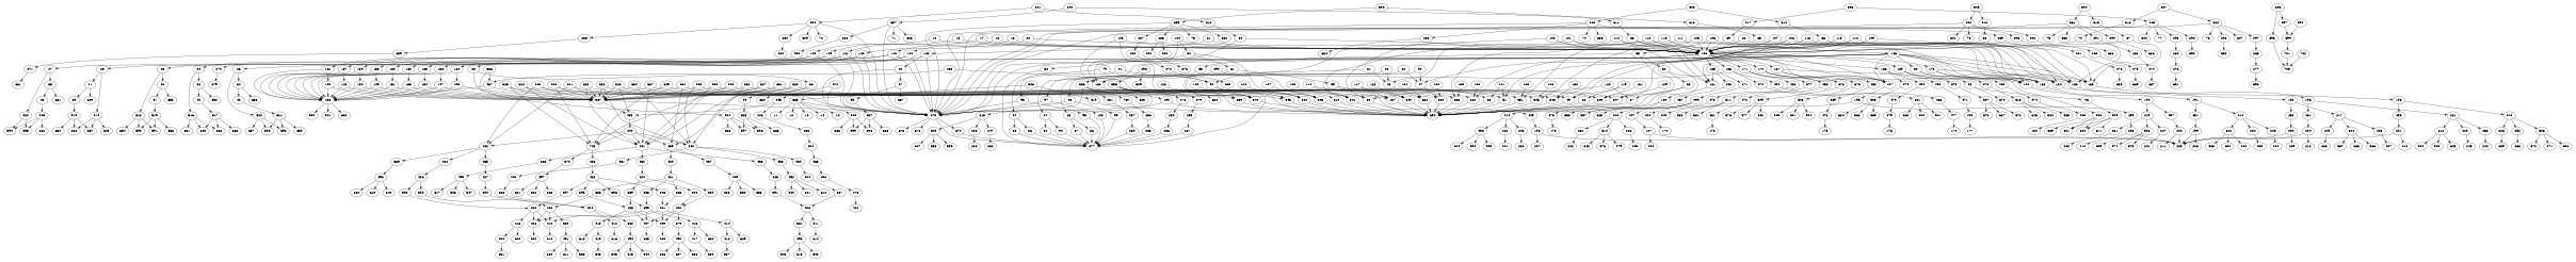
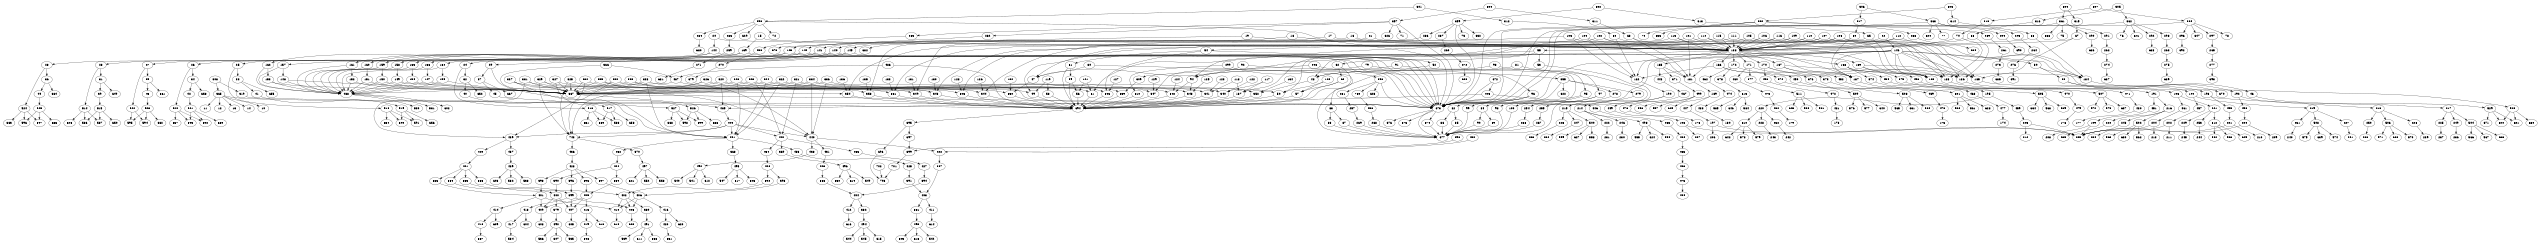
  digraph {
    365
    10
    11
    12
    13
    14
    673
    677
    674
    675
    676
    139
    23
    157
    31
    514
    488
    148
    39
    649
    586
    587
    648
    140
    24
    158
    32
    516
    149
    40
    652
    588
    589
    651
    141
    25
    159
    33
    518
    150
    41
    655
    590
    591
    654
    142
    26
    160
    34
    520
    151
    42
    658
    592
    593
    657
    143
    27
    161
    35
    522
    152
    43
    661
    594
    595
    144
    28
    162
    36
    524
    153
    44
    664
    596
    597
    663
    145
    29
    163
    37
    526
    154
    45
    667
    598
    599
    666
    146
    30
    164
    181
    182
    183
    184
    185
    186
    187
    188
    38
    528
    155
    189
    190
    191
    192
    193
    194
    195
    196
    46
    670
    600
    601
    669
    515
    517
    519
    521
    523
    525
    527
    529
    650
    653
    656
    659
    662
    665
    668
    671
    110
    47
    138
    350
    156
    165
    166
    167
    168
    169
    170
    171
    172
    694
    92
    96
    99
    80
    83
    87
    88
    112
    48
    352
    93
    97
    100
    81
    84
    89
    90
    330
    49
    367
    n166 [label=743]
    485
    370
    436
    695
    119
    58
    108
    336
    50
    440
    430
    431
    438
    120
    57
    114
    338
    51
    441
    368
    432
    433
    121
    56
    116
    54
    52
    61
    345
    59
    55
    53
    62
    347
    60
    104
    106
    311
    63
    312
    64
    313
    65
    314
    66
    315
    67
    316
    68
    317
    69
    318
    70
    357
    71
    283
    282
    626
    258
    678
    358
    72
    285
    284
    629
    259
    680
    359
    73
    287
    286
    632
    260
    682
    360
    74
    289
    288
    635
    261
    684
    361
    75
    291
    290
    638
    262
    686
    362
    76
    293
    292
    641
    263
    688
    363
    77
    295
    294
    644
    264
    690
    364
    78
    297
    296
    647
    265
    692
    79
    82
    94
    85
    86
    342
    343
    102
    91
    95
    98
    118
    137
    341
    117
    340
    101
    147
    371
    448
    372
    450
    373
    452
    374
    454
    375
    456
    376
    458
    377
    460
    378
    462
    115
    354
    113
    353
    111
    351
    109
    349
    107
    348
    105
    346
    103
    344
    22
    21
    20
    19
    18
    17
    16
    15
    530
    531
    602
    499
    467
    501
    468
    503
    469
    505
    470
    507
    471
    509
    472
    511
    473
    513
    474
    476
    173
    477
    174
    478
    175
    479
    176
    480
    177
    481
    178
    482
    179
    483
    180
    447
    214
    449
    215
    451
    216
    453
    217
    455
    218
    457
    219
    459
    220
    461
    221
    197
    222
    246
    498
    198
    223
    247
    500
    199
    224
    248
    502
    200
    225
    249
    504
    201
    226
    250
    506
    202
    227
    251
    508
    203
    228
    252
    510
    204
    229
    253
    512
    205
    206
    207
    208
    209
    210
    211
    212
    213
    231
    230
    554
    555
    624
    233
    232
    558
    559
    627
    235
    234
    562
    563
    630
    237
    236
    566
    567
    633
    239
    238
    570
    571
    636
    241
    240
    574
    575
    639
    243
    242
    578
    579
    642
    245
    244
    582
    583
    645
    278
    254
    266
    279
    255
    267
    n470 [label=780]
    256
    268
    281
    257
    269
    270
    679
    271
    681
    272
    683
    273
    685
    274
    687
    275
    689
    276
    691
    277
    693
    355
    622
    356
    623
    298
    309
    339
    299
    310
    300
    301
    302
    303
    304
    305
    306
    307
    308
    319
    320
    444
    321
    442
    369
    434
    435
    122
    322
    123
    323
    124
    324
    125
    325
    126
    326
    127
    327
    128
    328
    129
    329
    130
    331
    439
    429
    437
    131
    332
    132
    333
    133
    334
    134
    335
    135
    337
    136
    366
    487
    495
    424
    425
    546
    547
    617
    496
    426
    427
    549
    550
    619
    497
    428
    552
    553
    621
    556
    557
    625
    560
    561
    628
    564
    565
    631
    568
    569
    634
    572
    573
    637
    576
    577
    640
    580
    581
    643
    584
    585
    646
    400
    379
    407
    409
    490
    605
    608
    535
    536
    607
    402
    380
    408
    410
    491
    606
    610
    538
    539
    611
    403
    381
    411
    493
    614
    542
    543
    613
    404
    382
    412
    494
    616
    544
    545
    615
    421
    383
    384
    385
    386
    399
    401
    413
    414
    422
    387
    423
    388
    389
    390
    405
    415
    391
    392
    393
    406
    416
    394
    395
    396
    397
    398
    417
    604
    418
    609
    419
    618
    420
    620
    534
    537
    548
    551
    489
    492
    532
    533
    603
    540
    541
    612
    672
    445
    446
    463
    464
    465
    466
    475
    484
    486
    696
    697
    703
    699
    701
    698
    702
    365 -> 10
    365 -> 11
    365 -> 12
    365 -> 13
    365 -> 14
    365 -> 673
    673 -> 677
    673 -> 674
    673 -> 675
    673 -> 676
    674 -> 677
    139 -> 673
    139 -> 23
    139 -> 157
    23 -> 31
    23 -> 514
    157 -> 488
    157 -> 148
    31 -> 39
    31 -> 649
    514 -> 586
    514 -> 587
    514 -> 648
    488 -> 530
    488 -> 531
    488 -> 602
    148 -> 488
    148 -> 367
    39 -> 515
    140 -> 673
    140 -> 24
    140 -> 158
    24 -> 32
    24 -> 516
    158 -> 488
    158 -> 149
    32 -> 40
    32 -> 652
    516 -> 588
    516 -> 589
    516 -> 651
    149 -> 488
    149 -> 367
    40 -> 517
    141 -> 673
    141 -> 25
    141 -> 159
    25 -> 33
    25 -> 518
    159 -> 488
    159 -> 150
    33 -> 41
    33 -> 655
    518 -> 590
    518 -> 591
    518 -> 654
    150 -> 488
    150 -> 367
    41 -> 519
    142 -> 673
    142 -> 26
    142 -> 160
    26 -> 34
    26 -> 520
    160 -> 488
    160 -> 151
    34 -> 42
    34 -> 658
    520 -> 592
    520 -> 593
    520 -> 657
    151 -> 488
    151 -> 367
    42 -> 521
    143 -> 673
    143 -> 27
    143 -> 161
    27 -> 35
    27 -> 522
    161 -> 488
    161 -> 152
    35 -> 43
    35 -> 661
    522 -> 594
    522 -> 595
    152 -> 488
    152 -> 367
    43 -> 523
    144 -> 673
    144 -> 28
    144 -> 162
    28 -> 36
    28 -> 524
    162 -> 488
    162 -> 153
    36 -> 44
    36 -> 664
    524 -> 596
    524 -> 597
    524 -> 663
    153 -> 488
    153 -> 367
    44 -> 525
    145 -> 673
    145 -> 29
    145 -> 163
    29 -> 37
    29 -> 526
    163 -> 488
    163 -> 154
    37 -> 45
    37 -> 667
    526 -> 598
    526 -> 599
    526 -> 666
    154 -> 488
    154 -> 367
    45 -> 527
    146 -> 673
    146 -> 30
    146 -> 164
    146 -> 181
    146 -> 182
    146 -> 183
    146 -> 184
    146 -> 185
    146 -> 186
    146 -> 187
    146 -> 188
    30 -> 38
    30 -> 528
    164 -> 488
    164 -> 155
    181 -> 189
    182 -> 190
    183 -> 191
    184 -> 192
    185 -> 193
    186 -> 194
    187 -> 195
    188 -> 196
    38 -> 46
    38 -> 670
    528 -> 600
    528 -> 601
    528 -> 669
    155 -> 488
    155 -> 367
    189 -> 447
    189 -> 214
    190 -> 449
    190 -> 215
    191 -> 451
    191 -> 216
    192 -> 453
    192 -> 217
    193 -> 455
    193 -> 218
    194 -> 457
    194 -> 219
    195 -> 459
    195 -> 220
    196 -> 461
    196 -> 221
    46 -> 529
    515 -> 586
    515 -> 587
    515 -> 650
    517 -> 588
    517 -> 589
    517 -> 653
    519 -> 590
    519 -> 591
    519 -> 656
    521 -> 592
    521 -> 593
    521 -> 659
    523 -> 594
    523 -> 595
    523 -> 662
    525 -> 596
    525 -> 597
    525 -> 665
    527 -> 598
    527 -> 599
    527 -> 668
    529 -> 600
    529 -> 601
    529 -> 671
    110 -> 185
    110 -> 47
    110 -> 138
    47 -> 350
    138 -> 673
    138 -> 156
    138 -> 165
    138 -> 166
    138 -> 167
    138 -> 168
    138 -> 169
    138 -> 170
    138 -> 171
    138 -> 172
    350 -> 694
    156 -> 488
    156 -> 147
    165 -> 181
    165 -> 371
    165 -> 448
    166 -> 182
    166 -> 372
    166 -> 450
    167 -> 183
    167 -> 373
    167 -> 452
    168 -> 184
    168 -> 374
    168 -> 454
    169 -> 185
    169 -> 375
    169 -> 456
    170 -> 186
    170 -> 376
    170 -> 458
    171 -> 187
    171 -> 377
    171 -> 460
    172 -> 188
    172 -> 378
    172 -> 462
+   694 -> 695
    92 -> 47
    92 -> 96
    96 -> 673
    96 -> 99
    99 -> 677
    80 -> 47
    80 -> 83
    83 -> 87
    83 -> 88
    87 -> 677
    88 -> 677
    112 -> 186
    112 -> 138
    112 -> 48
    48 -> 352
    352 -> 694
    93 -> 48
    93 -> 97
    97 -> 673
    97 -> 100
    100 -> 677
    81 -> 48
    81 -> 84
    84 -> 89
    84 -> 90
    89 -> 677
    90 -> 677
    330 -> 49
    330 -> 367
    330 -> n166
    49 -> 694
    367 -> 673
    367 -> 485
    n166 -> 370
    n166 -> 436
    485 -> 444
    370 -> 497
    436 -> 428
    695 -> 696
    695 -> 697
    119 -> 49
    119 -> 58
    58 -> 694
    108 -> 184
    108 -> 138
    108 -> 49
    336 -> 367
    336 -> 50
    336 -> 440
    50 -> 694
-   440 -> 430
+   440 -> 422
    440 -> 431
    440 -> 438
    430 -> 422
    431 -> 423
    438 -> 492
    120 -> 50
    120 -> 57
    57 -> 694
    114 -> 187
    114 -> 138
    114 -> 50
    338 -> 367
    338 -> 51
    338 -> 441
    51 -> 694
    441 -> 368
    441 -> 432
    441 -> 433
    368 -> 495
    432 -> 424
    433 -> 425
    121 -> 51
    121 -> 56
    56 -> 694
    116 -> 188
    116 -> 138
    116 -> 51
    54 -> 52
    54 -> 61
    54 -> 345
    52 -> 677
    61 -> 694
    61 -> 59
    345 -> 694
    59 -> 694
    59 -> 56
    55 -> 53
    55 -> 62
    55 -> 347
    53 -> 677
    62 -> 694
    62 -> 60
    347 -> 694
    60 -> 694
    60 -> 57
    104 -> 182
    104 -> 138
    104 -> 54
    106 -> 183
    106 -> 138
    106 -> 55
    311 -> 63
    63 -> 181
    63 -> 138
    312 -> 64
    64 -> 182
    64 -> 138
    313 -> 65
    65 -> 183
    65 -> 138
    314 -> 66
    66 -> 184
    66 -> 138
    315 -> 67
    67 -> 185
    67 -> 138
    316 -> 68
    68 -> 186
    68 -> 138
    317 -> 69
    69 -> 187
    69 -> 138
    318 -> 70
    70 -> 188
    70 -> 138
    357 -> 673
    357 -> 71
    357 -> 283
-   286 -> 282
+   357 -> 282
    357 -> 626
    283 -> 258
    282 -> 678
    258 -> 270
    358 -> 673
    358 -> 72
    358 -> 285
    358 -> 284
    358 -> 629
    285 -> 259
    284 -> 680
    259 -> 271
    359 -> 673
    359 -> 73
    359 -> 287
    359 -> 286
    359 -> 632
    287 -> 260
    286 -> 682
    260 -> 272
    360 -> 673
    360 -> 74
    360 -> 289
    360 -> 288
    360 -> 635
    289 -> 261
    288 -> 684
    261 -> 273
    361 -> 673
    361 -> 75
    361 -> 291
    361 -> 290
    361 -> 638
    291 -> 262
    290 -> 686
    262 -> 274
    362 -> 673
    362 -> 76
    362 -> 293
    362 -> 292
    362 -> 641
    293 -> 263
    292 -> 688
    263 -> 275
    363 -> 673
    363 -> 77
    363 -> 295
    363 -> 294
    363 -> 644
    295 -> 264
    294 -> 690
    264 -> 276
    364 -> 673
    364 -> 78
    364 -> 297
    364 -> 296
    364 -> 647
    297 -> 265
    296 -> 692
    265 -> 277
    79 -> 82
    79 -> 94
    82 -> 85
    82 -> 86
    94 -> 342
    94 -> 343
    85 -> 677
    86 -> 677
    342 -> 694
    343 -> 694
    102 -> 181
    102 -> 138
    102 -> 94
    91 -> 94
    91 -> 95
    95 -> 673
    95 -> 98
    98 -> 677
    118 -> 137
    118 -> 341
    137 -> 694
    341 -> 694
    117 -> 137
    117 -> 340
    340 -> 694
    101 -> 181
    101 -> 138
    101 -> 137
    147 -> 488
    147 -> 367
    371 -> 499
    448 -> 467
    372 -> 501
    450 -> 468
    373 -> 503
    452 -> 469
    374 -> 505
    454 -> 470
    375 -> 507
    456 -> 471
    376 -> 509
    458 -> 472
    377 -> 511
    460 -> 473
    378 -> 513
    462 -> 474
    115 -> 188
    115 -> 138
    115 -> 354
    354 -> 694
    113 -> 187
    113 -> 138
    113 -> 353
    353 -> 694
    111 -> 186
    111 -> 138
    111 -> 351
    351 -> 694
    109 -> 185
    109 -> 138
    109 -> 349
    349 -> 694
    107 -> 184
    107 -> 138
    107 -> 348
    348 -> 694
    105 -> 183
    105 -> 138
    105 -> 346
    346 -> 694
    103 -> 182
    103 -> 138
    103 -> 344
    344 -> 694
    22 -> 146
    22 -> 138
    21 -> 145
    21 -> 138
    20 -> 144
    20 -> 138
    19 -> 143
    19 -> 138
    18 -> 142
    18 -> 138
    17 -> 141
    17 -> 138
    16 -> 140
    16 -> 138
    15 -> 139
    15 -> 138
    499 -> 556
    499 -> 557
    499 -> 625
    467 -> 476
    501 -> 560
    501 -> 561
    501 -> 628
    468 -> 477
    503 -> 564
    503 -> 565
    503 -> 631
    469 -> 478
    505 -> 568
    505 -> 569
    505 -> 634
    470 -> 479
    507 -> 572
    507 -> 573
    507 -> 637
    471 -> 480
    509 -> 576
    509 -> 577
    509 -> 640
    472 -> 481
    511 -> 580
    511 -> 581
    511 -> 643
    473 -> 482
    513 -> 584
    513 -> 585
    513 -> 646
    474 -> 483
    476 -> 173
    477 -> 174
    478 -> 175
    479 -> 176
    480 -> 177
    481 -> 178
    482 -> 179
    483 -> 180
    447 -> 197
    214 -> 222
    214 -> 246
    214 -> 498
    449 -> 198
    215 -> 223
    215 -> 247
    215 -> 500
    451 -> 199
    216 -> 224
    216 -> 248
    216 -> 502
    453 -> 200
    217 -> 225
    217 -> 249
    217 -> 504
    455 -> 201
    218 -> 226
    218 -> 250
    218 -> 506
    457 -> 202
    219 -> 227
    219 -> 251
    219 -> 508
    459 -> 203
    220 -> 228
    220 -> 252
    220 -> 510
    461 -> 204
    221 -> 229
    221 -> 253
    221 -> 512
    197 -> 205
    197 -> 206
    222 -> 231
    246 -> 230
    498 -> 554
    498 -> 555
    498 -> 624
    198 -> 205
    198 -> 207
    223 -> 233
    247 -> 232
    500 -> 558
    500 -> 559
    500 -> 627
    199 -> 205
    199 -> 208
    224 -> 235
    248 -> 234
    502 -> 562
    502 -> 563
    502 -> 630
    200 -> 205
    200 -> 209
    225 -> 237
    249 -> 236
    504 -> 566
    504 -> 567
    504 -> 633
    201 -> 205
    201 -> 210
    226 -> 239
    250 -> 238
    506 -> 570
    506 -> 571
    506 -> 636
    202 -> 205
    202 -> 211
    227 -> 241
    251 -> 240
    508 -> 574
    508 -> 575
    508 -> 639
    203 -> 205
    203 -> 212
    228 -> 243
    252 -> 242
    510 -> 578
    510 -> 579
    510 -> 642
    204 -> 205
    204 -> 213
    229 -> 245
    253 -> 244
    512 -> 582
    512 -> 583
    512 -> 645
    278 -> 254
    254 -> 266
    266 -> 677
    279 -> 255
    255 -> 267
    267 -> 677
    n470 -> 256
    256 -> 268
    268 -> 677
    281 -> 257
    257 -> 269
    269 -> 677
    270 -> 679
    271 -> 681
    272 -> 683
    273 -> 685
    274 -> 687
    275 -> 689
    276 -> 691
    277 -> 693
    355 -> 673
    355 -> 278
    355 -> 279
    355 -> 622
    356 -> 673
    356 -> n470
    356 -> 281
    356 -> 623
    298 -> 355
    298 -> 309
    309 -> 339
    339 -> 694
    299 -> 356
    299 -> 310
    310 -> 694
    300 -> 311
    300 -> 357
    301 -> 312
    301 -> 358
    302 -> 313
    302 -> 359
    303 -> 314
    303 -> 360
    304 -> 315
    304 -> 361
    305 -> 316
    305 -> 362
    306 -> 317
    306 -> 363
    307 -> 318
    307 -> 364
    308 -> 365
    308 -> 319
    319 -> 694
    320 -> 367
    320 -> 485
    320 -> 339
    444 -> n166
    444 -> 440
    444 -> 441
    444 -> 442
    444 -> 439
    321 -> 367
    321 -> 340
    321 -> 442
    442 -> 369
    442 -> 434
    442 -> 435
    369 -> 496
    434 -> 426
    435 -> 427
    122 -> 340
    322 -> 367
    322 -> 441
    322 -> 341
    123 -> 341
    323 -> 367
    323 -> 342
    323 -> 442
    124 -> 342
    324 -> 367
    324 -> 441
    324 -> 343
    125 -> 343
    325 -> 367
    325 -> n166
    325 -> 344
    126 -> 344
    326 -> 367
    326 -> n166
    326 -> 345
    127 -> 345
    327 -> 367
    327 -> 441
    327 -> 346
    128 -> 346
    328 -> 367
    328 -> 441
    328 -> 347
    129 -> 347
    329 -> 367
    329 -> n166
    329 -> 348
    130 -> 348
    331 -> 367
    331 -> 349
    331 -> 439
    439 -> 429
    439 -> 437
    429 -> 421
    437 -> 489
    131 -> 349
    332 -> 350
    332 -> 367
    332 -> 439
    132 -> 350
    333 -> 367
    333 -> 440
    333 -> 351
    133 -> 351
    334 -> 352
    334 -> 367
    334 -> 440
    134 -> 352
    335 -> 367
    335 -> 440
    335 -> 353
    135 -> 353
    337 -> 367
    337 -> 441
    337 -> 354
    136 -> 354
    366 -> 367
    366 -> 487
    487 -> 673
    487 -> 488
    495 -> 546
    495 -> 547
    495 -> 617
    424 -> 389
    424 -> 390
    425 -> 391
    496 -> 549
    496 -> 550
    496 -> 619
    426 -> 392
    426 -> 393
    427 -> 394
    497 -> 552
    497 -> 553
    497 -> 621
    428 -> 395
    428 -> 396
    428 -> 397
    428 -> 398
    400 -> 379
    400 -> 407
    400 -> 409
    379 -> 490
    407 -> 605
    409 -> 608
    490 -> 535
    490 -> 536
    490 -> 607
    402 -> 380
    402 -> 408
    402 -> 410
    380 -> 491
    408 -> 606
    410 -> 610
    491 -> 538
    491 -> 539
    491 -> 611
    403 -> 381
    403 -> 411
    381 -> 493
    411 -> 614
    493 -> 542
    493 -> 543
    493 -> 613
    404 -> 382
    404 -> 412
    382 -> 494
    412 -> 616
    494 -> 544
    494 -> 545
    494 -> 615
    421 -> 383
    421 -> 384
    421 -> 385
    421 -> 386
    383 -> 399
    384 -> 400
    385 -> 401
    386 -> 402
    399 -> 407
    399 -> 408
    399 -> 413
    401 -> 409
    401 -> 410
    401 -> 414
    413 -> 417
    413 -> 604
    414 -> 418
    414 -> 609
    422 -> 387
    387 -> 403
    423 -> 388
    388 -> 404
    389 -> 405
    390 -> 400
    405 -> 407
    405 -> 409
    405 -> 415
    415 -> 419
    415 -> 618
    391 -> 403
    392 -> 402
    393 -> 406
    406 -> 408
    406 -> 410
    406 -> 416
    416 -> 420
    416 -> 620
    394 -> 404
    395 -> 405
    396 -> 399
    397 -> 406
    398 -> 401
    417 -> 534
    418 -> 537
    419 -> 548
    420 -> 551
    489 -> 532
    489 -> 533
    489 -> 603
    492 -> 540
    492 -> 541
    492 -> 612
    672 -> 673
    672 -> 445
    445 -> 485
    445 -> 446
    446 -> 463
    463 -> 464
    464 -> 465
    465 -> 466
    466 -> 475
    475 -> 484
    486 -> 694
    486 -> 487
    696 -> 703
    697 -> 699
    699 -> 701
    701 -> 703
    698 -> 699
    702 -> 703
  }
